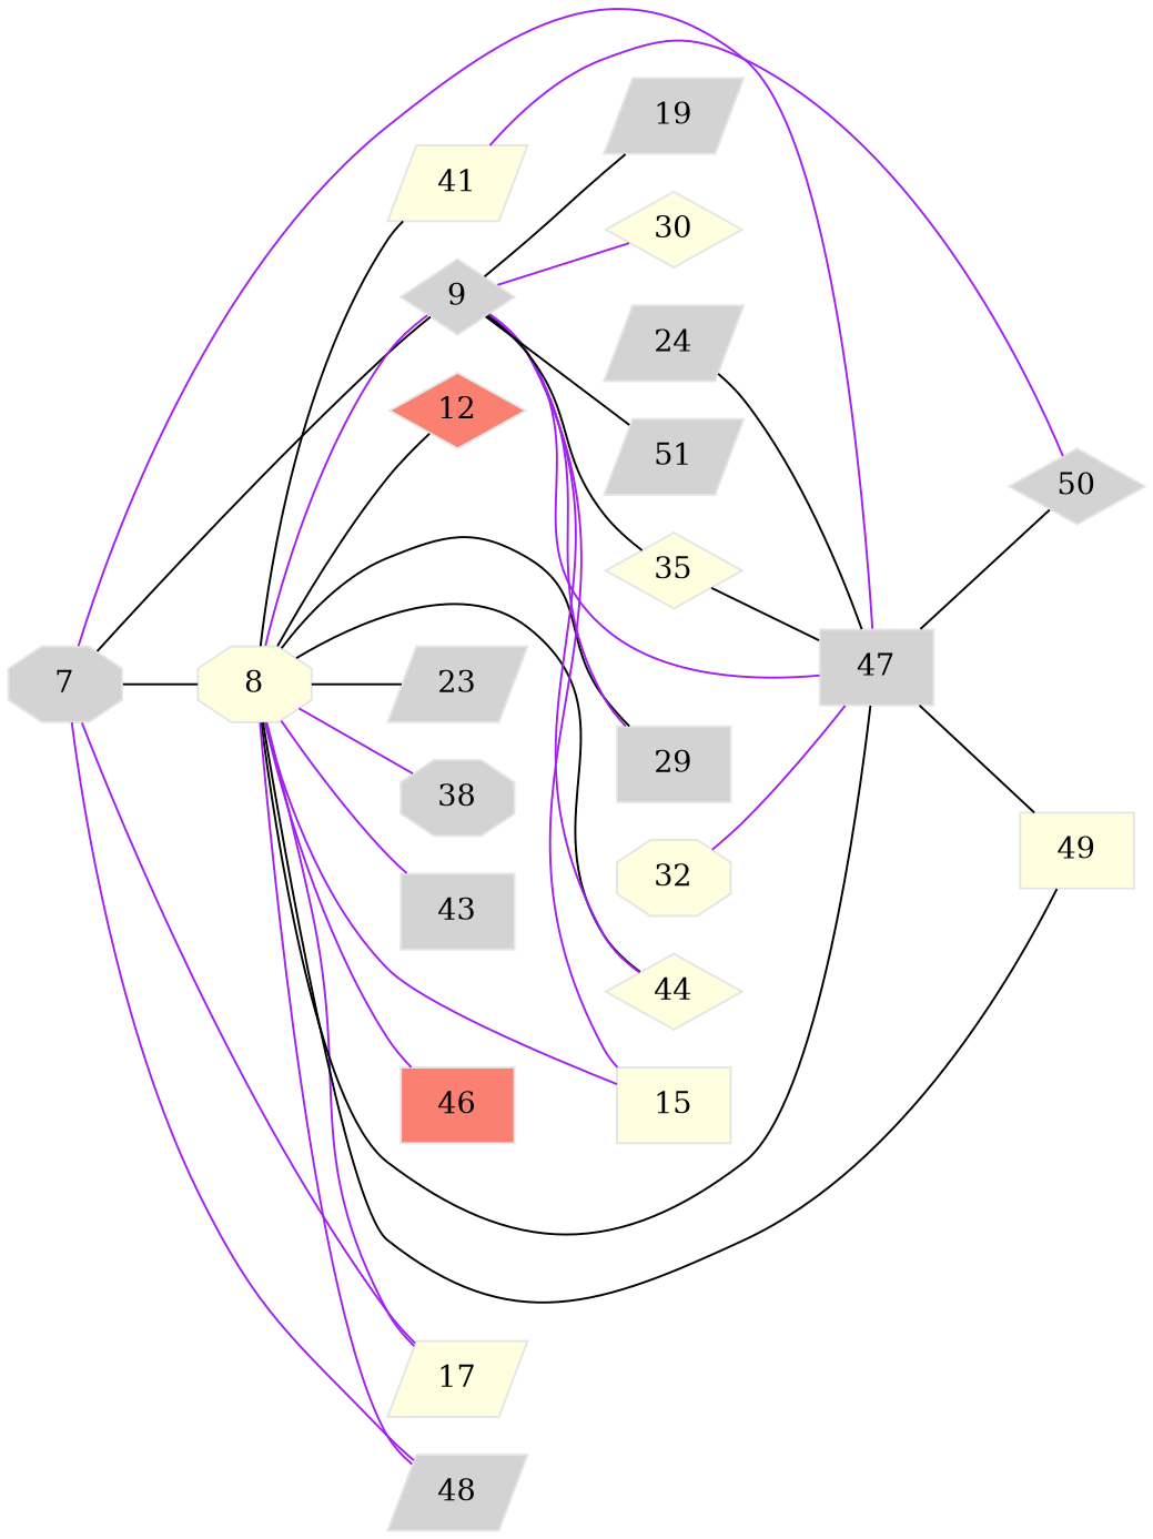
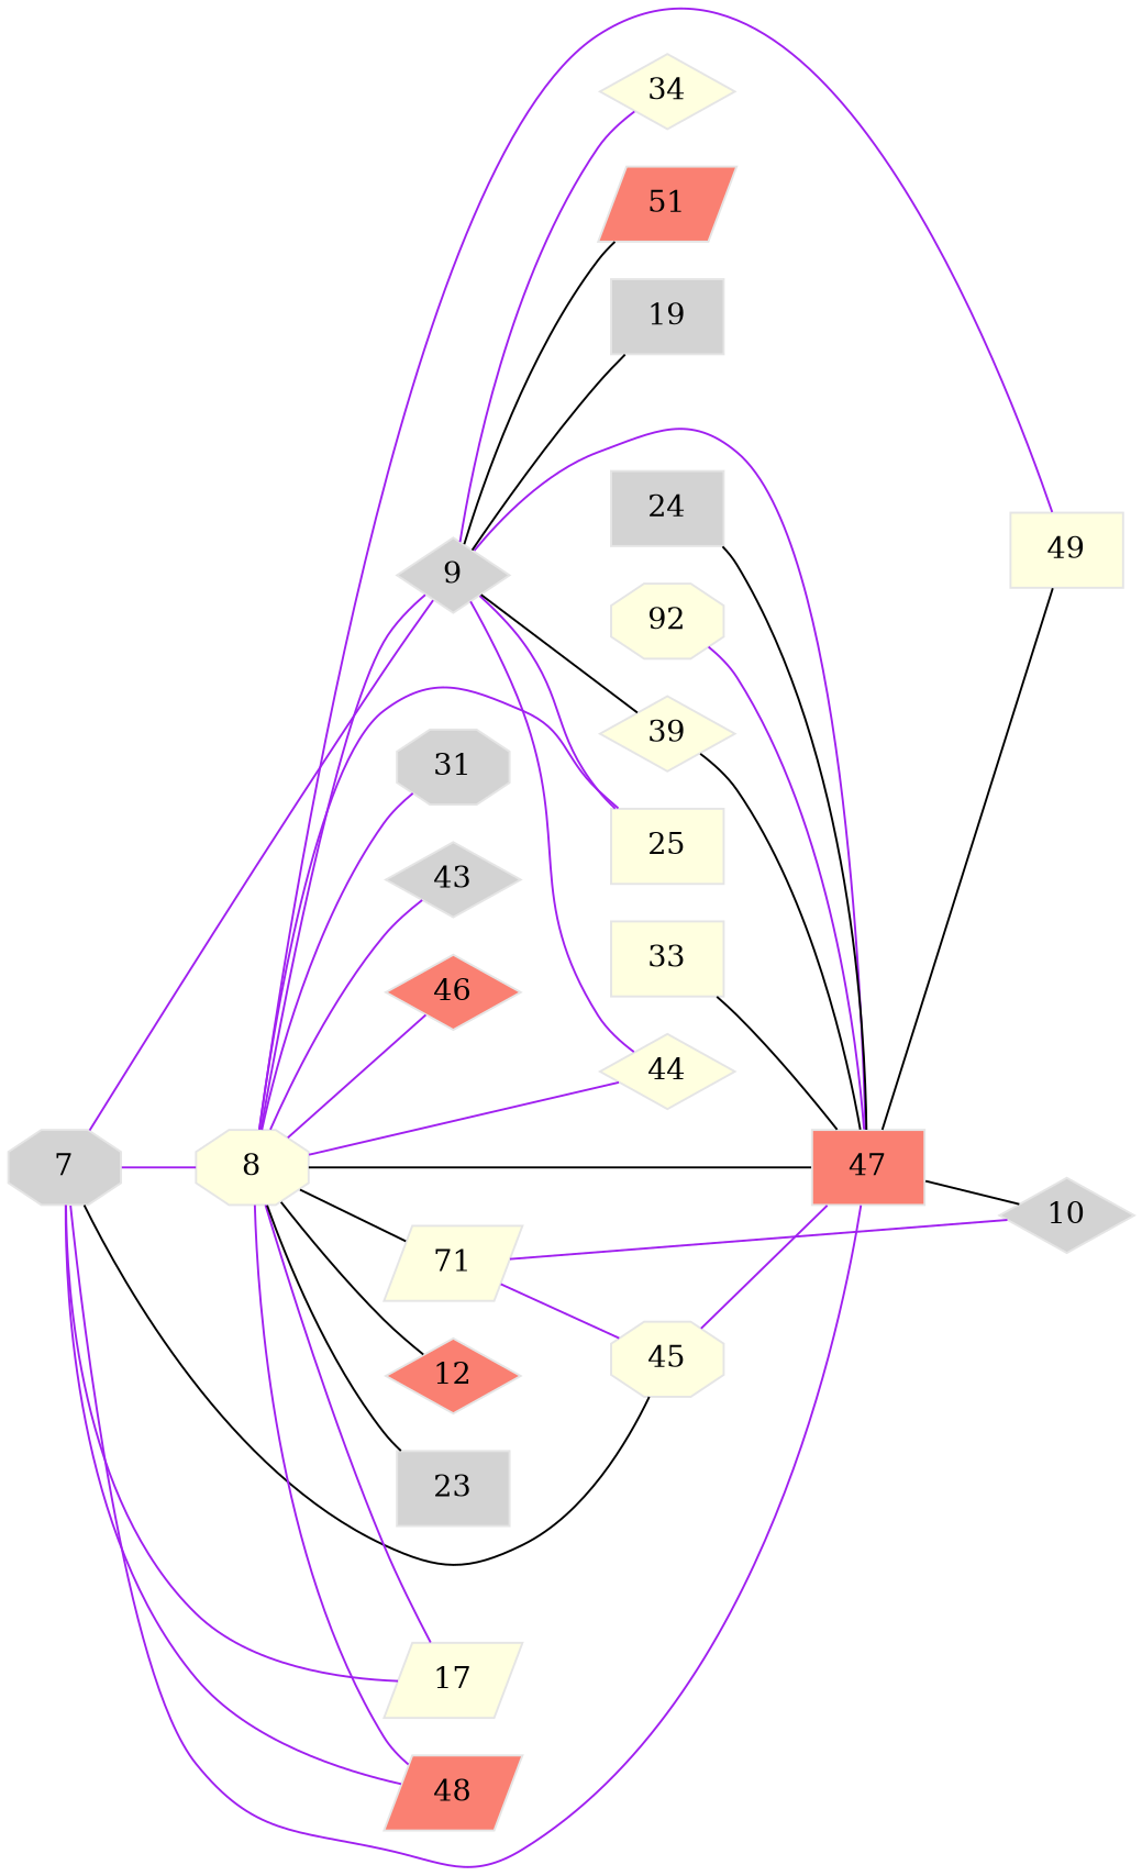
  graph {
    rankdir=LR
    node [color=gray90 fillcolor=lightgrey shape=box style=filled]
    edge [color=purple]
    7 [shape=octagon super="+1"]
    8 [fillcolor=lightyellow shape=octagon super="+4+3"]
    9 [shape=diamond super="+6"]
    17 [fillcolor=lightyellow shape=parallelogram]
-   47 [super="+42+10"]
-   48 [shape=parallelogram super="+16"]
+   45 [fillcolor=lightyellow shape=octagon super="+39+40"]
+   47 [fillcolor=salmon super="+42+10"]
+   48 [fillcolor=salmon shape=parallelogram super="+16"]
    n8 [fillcolor=salmon label=12 shape=diamond]
-   23 [shape=parallelogram super="+14"]
-   25 [fillcolor=lightyellow super="+18" label=15]
-   29
-   31 [shape=octagon label=38]
-   41 [fillcolor=lightyellow shape=parallelogram super="+37+38"]
-   43
+   23 [super="+14"]
+   25 [fillcolor=lightyellow super="+18"]
+   31 [shape=octagon]
+   41 [fillcolor=lightyellow shape=parallelogram super="+37+38" label=71]
+   43 [shape=diamond]
    44 [fillcolor=lightyellow shape=diamond super="+36"]
-   46 [fillcolor=salmon]
+   46 [fillcolor=salmon shape=diamond]
    49 [fillcolor=lightyellow]
-   19 [shape=parallelogram]
-   34 [fillcolor=lightyellow shape=diamond label=30]
-   35 [fillcolor=lightyellow shape=diamond super="+26"]
-   51 [shape=parallelogram]
-   50 [shape=diamond]
-   24 [shape=parallelogram]
-   32 [fillcolor=lightyellow shape=octagon]
-   7 -- 8 [color=black weight=8]
-   7 -- 9 [color=black weight=4]
+   19
+   34 [fillcolor=lightyellow shape=diamond]
+   35 [fillcolor=lightyellow shape=diamond super="+26" label=39]
+   51 [fillcolor=salmon shape=parallelogram]
+   50 [shape=diamond label=10]
+   24
+   32 [fillcolor=lightyellow shape=octagon label=92]
+   33 [fillcolor=lightyellow]
+   7 -- 8 [weight=8]
+   7 -- 9 [weight=4]
    7 -- 17
+   7 -- 45 [color=black weight=3]
    7 -- 47 [weight=4]
    7 -- 48 [weight=2]
    8 -- 9 [weight=8]
    8 -- 17
    8 -- 47 [color=black weight=10]
    8 -- 48
    8 -- n8 [color=black weight=2]
    8 -- 23 [color=black weight=3]
    8 -- 25 [weight=2]
-   8 -- 29 [color=black]
    8 -- 31
    8 -- 41 [color=black weight=3]
    8 -- 43 [weight=2]
-   8 -- 44 [color=black weight=2]
+   8 -- 44 [weight=2]
    8 -- 46 [weight=2]
-   8 -- 49 [color=black]
+   8 -- 49
    9 -- 47 [weight=6]
    9 -- 25
-   9 -- 29
    9 -- 44 [weight=3]
    9 -- 19 [color=black weight=2]
    9 -- 34 [weight=2]
    9 -- 35 [color=black]
    9 -- 51 [color=black weight=2]
+   45 -- 47 [weight=3]
    47 -- 49 [color=black]
    47 -- 50 [color=black]
+   41 -- 45
    41 -- 50
    35 -- 47 [color=black weight=4]
    24 -- 47 [color=black weight=2]
    32 -- 47
+   33 -- 47 [color=black weight=2]
  }
